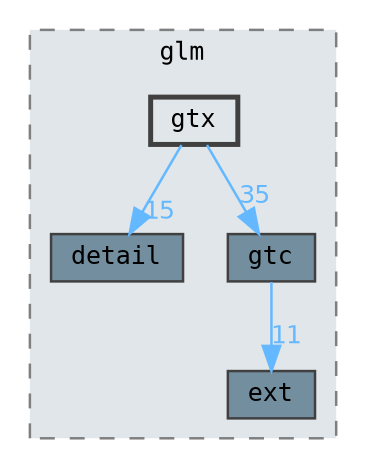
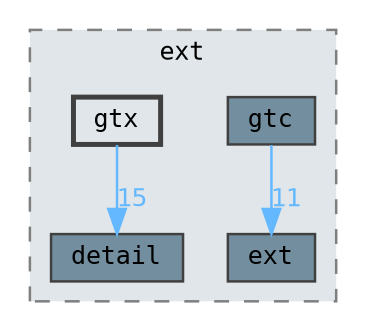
  digraph {
    compound=true
    node [color=grey25 fillcolor="#738e9e" fontname=Terminal fontsize=10 shape=box style=filled]
    edge [color=steelblue1 fontcolor=steelblue1 fontname=Terminal fontsize=10 labeldistance=1.5 labelfontname=Helvetica labelfontsize=10]
    n1 [height=0.2 label=detail width=0.4]
    n2 [height=0.2 label=gtc width=0.4]
    n3 [height=0.2 label=ext width=0.4]
    n4 [fillcolor="#e0e6e9" height=0.2 label=gtx style="filled,bold" width=0.4]
    subgraph cluster_1 {
      bgcolor="#e0e6e9"
      fontname=Terminal
      fontsize=10
-     label=glm
+     label=ext
      pencolor=grey50
      style="filled,dashed"
      n1
      n2
      n3
      n4
    }
    n2 -> n3 [headlabel=11]
    n4 -> n1 [headlabel=15]
-   n4 -> n2 [headlabel=35]
  }
